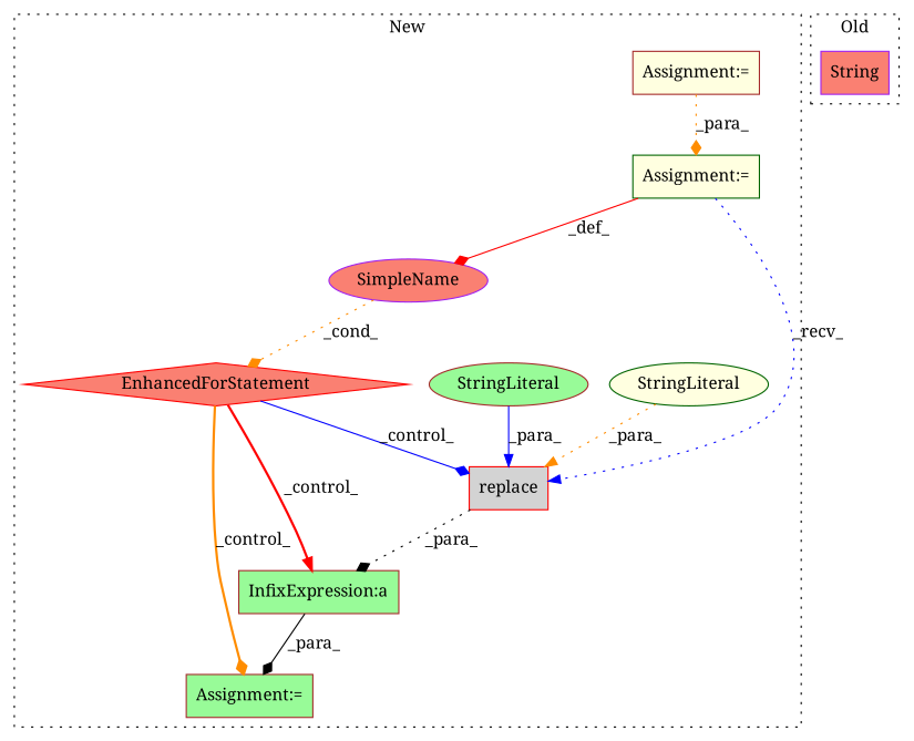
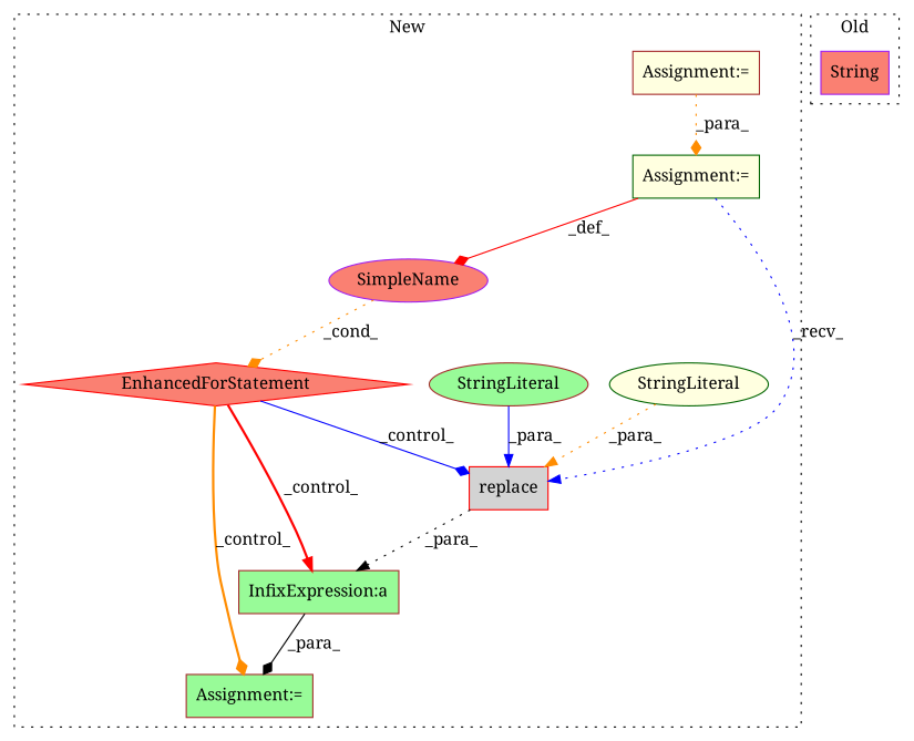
  digraph {
    fontname="Noto Serif"
    node [a=7 color=brown fillcolor=lightyellow fontname="Noto Serif" l=2 shape=box style=filled]
    edge [arrowhead=diamond color=darkorange fontname="Noto Serif" style=dotted]
    n1 [a=32 color=red fillcolor=lightgrey l="8,1" label=replace s="11427,11442"]
    n2 [a=45 color=darkgreen l=4 label=StringLiteral s=11435 shape=ellipse]
    n3 [a=45 fillcolor=palegreen label=StringLiteral s=11440 shape=ellipse]
    n4 [fillcolor=palegreen label="Assignment:=" s=11389]
    n5 [a=42 color=purple fillcolor=salmon l=6 label=SimpleName s=11342 shape=ellipse]
    n6 [l=1 label="Assignment:=" s=11143]
    n7 [a=70 color=red fillcolor=salmon l="65,2" label=EnhancedForStatement s="11273,11365" shape=diamond]
    n8 [a=27 fillcolor=palegreen l=3 label="InfixExpression:a" s=11408]
    n9 [color=darkgreen l=1 label="Assignment:=" s=11243]
    n10 [a=32 color=purple fillcolor=salmon l="7,1" label=String s="11247,11265"]
    subgraph cluster_1 {
      label=New
      style=dotted
      n1
      n2
      n3
      n4
      n5
      n6
      n7
      n8
      n9
    }
    subgraph cluster_2 {
      label=Old
      style=dotted
      n10
    }
-   n1 -> n8 [color=black label=_para_]
+   n1 -> n8 [arrowhead=normal color=black label=_para_]
    n2 -> n1 [arrowhead=normal label=_para_]
    n3 -> n1 [arrowhead=normal color=blue label=_para_ style=solid]
    n5 -> n7 [label=_cond_]
    n6 -> n9 [label=_para_]
    n7 -> n1 [color=blue label=_control_ style=solid]
    n7 -> n4 [label=_control_ style=bold]
    n7 -> n8 [arrowhead=normal color=red label=_control_ style=bold]
    n8 -> n4 [color=black label=_para_ style=solid]
    n9 -> n1 [arrowhead=normal color=blue label=_recv_]
    n9 -> n5 [color=red label=_def_ style=solid]
  }
